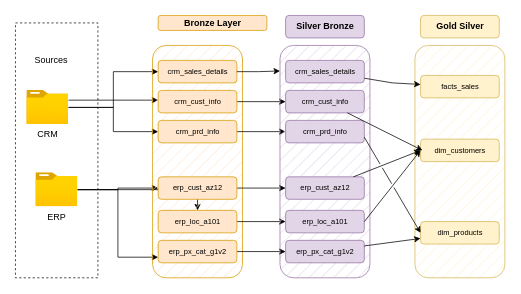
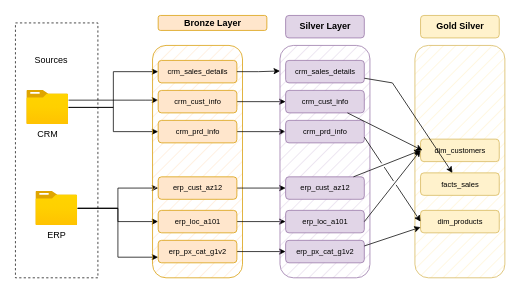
  <mxCell id="0" />
  <mxCell id="1" parent="0" />
  <mxCell id="2" value="" style="rounded=0;whiteSpace=wrap;html=1;fillColor=none;dashed=1;strokeColor=#111111;" parent="1" vertex="1"><mxGeometry x="20.1" y="30" width="110" height="340" as="geometry" /></mxCell>
  <mxCell id="3" value="Sources" style="rounded=0;whiteSpace=wrap;html=1;strokeColor=none;" parent="1" vertex="1"><mxGeometry x="33" y="65" width="70" height="30" as="geometry" /></mxCell>
  <mxCell id="4" value="" style="edgeStyle=orthogonalEdgeStyle;rounded=0;orthogonalLoop=1;jettySize=auto;html=1;" parent="1" source="7" target="24" edge="1"><mxGeometry relative="1" as="geometry"><Array as="points"><mxPoint x="193" y="133" /><mxPoint x="193" y="133" /></Array></mxGeometry></mxCell>
  <mxCell id="5" style="edgeStyle=orthogonalEdgeStyle;rounded=0;orthogonalLoop=1;jettySize=auto;html=1;entryX=0;entryY=0.5;entryDx=0;entryDy=0;" parent="1" source="7" target="16" edge="1"><mxGeometry relative="1" as="geometry" /></mxCell>
  <mxCell id="6" style="edgeStyle=orthogonalEdgeStyle;rounded=0;orthogonalLoop=1;jettySize=auto;html=1;entryX=0;entryY=0.5;entryDx=0;entryDy=0;" parent="1" source="7" target="14" edge="1"><mxGeometry relative="1" as="geometry" /></mxCell>
  <mxCell id="7" value="CRM" style="image;aspect=fixed;html=1;points=[];align=center;fontSize=12;image=img/lib/azure2/general/Folder_Blank.svg;" parent="1" vertex="1"><mxGeometry x="35.1" y="120" width="55.8" height="45.28" as="geometry" /></mxCell>
  <mxCell id="8" value="" style="edgeStyle=orthogonalEdgeStyle;rounded=0;orthogonalLoop=1;jettySize=auto;html=1;" parent="1" source="11" target="20" edge="1"><mxGeometry relative="1" as="geometry" /></mxCell>
  <mxCell id="9" style="edgeStyle=orthogonalEdgeStyle;rounded=0;orthogonalLoop=1;jettySize=auto;html=1;entryX=0;entryY=0.5;entryDx=0;entryDy=0;" parent="1" source="11" target="18" edge="1"><mxGeometry relative="1" as="geometry" /></mxCell>
  <mxCell id="10" style="edgeStyle=orthogonalEdgeStyle;rounded=0;orthogonalLoop=1;jettySize=auto;html=1;entryX=0;entryY=0.75;entryDx=0;entryDy=0;" parent="1" source="11" target="22" edge="1"><mxGeometry relative="1" as="geometry" /></mxCell>
- <mxCell id="11" value="ERP" style="image;aspect=fixed;html=1;points=[];align=center;fontSize=12;image=img/lib/azure2/general/Folder_Blank.svg;" parent="1" vertex="1"><mxGeometry x="47.2" y="229.72" width="55.8" height="45.28" as="geometry" /></mxCell>
+ <mxCell id="11" value="ERP" style="image;aspect=fixed;html=1;points=[];align=center;fontSize=12;image=img/lib/azure2/general/Folder_Blank.svg;" parent="1" vertex="1"><mxGeometry x="47.2" y="254.72" width="55.8" height="45.28" as="geometry" /></mxCell>
  <mxCell id="12" value="" style="rounded=1;whiteSpace=wrap;html=1;fillColor=#ffe6cc;strokeColor=#d79b00;fillStyle=hatch;" parent="1" vertex="1"><mxGeometry x="203" y="60" width="120" height="310" as="geometry" /></mxCell>
  <mxCell id="13" value="Bronze Layer" style="rounded=1;whiteSpace=wrap;html=1;fillColor=#ffe6cc;strokeColor=#d79b00;fontStyle=1" parent="1" vertex="1"><mxGeometry x="210.5" y="20" width="145" height="20" as="geometry" /></mxCell>
  <mxCell id="14" value="&lt;span style=&quot;font-weight: normal;&quot;&gt;&lt;font style=&quot;font-size: 10px;&quot;&gt;crm_sales_details&lt;/font&gt;&lt;/span&gt;" style="rounded=1;whiteSpace=wrap;html=1;fillColor=#ffe6cc;strokeColor=#d79b00;fontStyle=1" parent="1" vertex="1"><mxGeometry x="210.5" y="80" width="105" height="30" as="geometry" /></mxCell>
  <mxCell id="15" style="edgeStyle=orthogonalEdgeStyle;rounded=0;orthogonalLoop=1;jettySize=auto;html=1;exitX=1;exitY=0.5;exitDx=0;exitDy=0;entryX=0;entryY=0.5;entryDx=0;entryDy=0;" parent="1" source="16" target="28" edge="1"><mxGeometry relative="1" as="geometry" /></mxCell>
  <mxCell id="16" value="&lt;span style=&quot;font-weight: normal;&quot;&gt;&lt;font style=&quot;font-size: 10px;&quot;&gt;crm_prd_info&lt;/font&gt;&lt;/span&gt;" style="rounded=1;whiteSpace=wrap;html=1;fillColor=#ffe6cc;strokeColor=#d79b00;fontStyle=1" parent="1" vertex="1"><mxGeometry x="210.5" y="160" width="105" height="30" as="geometry" /></mxCell>
  <mxCell id="17" style="edgeStyle=orthogonalEdgeStyle;rounded=0;orthogonalLoop=1;jettySize=auto;html=1;" parent="1" source="18" target="29" edge="1"><mxGeometry relative="1" as="geometry" /></mxCell>
  <mxCell id="18" value="&lt;span style=&quot;font-weight: normal;&quot;&gt;&lt;font style=&quot;font-size: 10px;&quot;&gt;erp_cust_az12&lt;/font&gt;&lt;/span&gt;" style="rounded=1;whiteSpace=wrap;html=1;fillColor=#ffe6cc;strokeColor=#d79b00;fontStyle=1" parent="1" vertex="1"><mxGeometry x="210.5" y="235.28" width="105" height="30" as="geometry" /></mxCell>
  <mxCell id="19" style="edgeStyle=orthogonalEdgeStyle;rounded=0;orthogonalLoop=1;jettySize=auto;html=1;" parent="1" source="20" target="30" edge="1"><mxGeometry relative="1" as="geometry" /></mxCell>
  <mxCell id="20" value="&lt;span style=&quot;font-weight: normal;&quot;&gt;&lt;font style=&quot;font-size: 10px;&quot;&gt;erp_loc_a101&lt;/font&gt;&lt;/span&gt;" style="rounded=1;whiteSpace=wrap;html=1;fillColor=#ffe6cc;strokeColor=#d79b00;fontStyle=1" parent="1" vertex="1"><mxGeometry x="210.5" y="280" width="105" height="30" as="geometry" /></mxCell>
  <mxCell id="21" style="edgeStyle=orthogonalEdgeStyle;rounded=0;orthogonalLoop=1;jettySize=auto;html=1;entryX=0;entryY=0.5;entryDx=0;entryDy=0;" parent="1" source="22" target="31" edge="1"><mxGeometry relative="1" as="geometry" /></mxCell>
  <mxCell id="22" value="&lt;span style=&quot;font-weight: normal;&quot;&gt;&lt;font style=&quot;font-size: 10px;&quot;&gt;erp_px_cat_g1v2&lt;/font&gt;&lt;/span&gt;" style="rounded=1;whiteSpace=wrap;html=1;fillColor=#ffe6cc;strokeColor=#d79b00;fontStyle=1" parent="1" vertex="1"><mxGeometry x="210.5" y="320" width="105" height="30" as="geometry" /></mxCell>
  <mxCell id="23" style="edgeStyle=orthogonalEdgeStyle;rounded=0;orthogonalLoop=1;jettySize=auto;html=1;entryX=0;entryY=0.5;entryDx=0;entryDy=0;" parent="1" source="24" target="32" edge="1"><mxGeometry relative="1" as="geometry" /></mxCell>
  <mxCell id="24" value="&lt;span style=&quot;font-weight: normal;&quot;&gt;&lt;font style=&quot;font-size: 10px;&quot;&gt;crm_cust_info&lt;/font&gt;&lt;/span&gt;" style="rounded=1;whiteSpace=wrap;html=1;fillColor=#ffe6cc;strokeColor=#d79b00;fontStyle=1" parent="1" vertex="1"><mxGeometry x="210.5" y="120" width="105" height="30" as="geometry" /></mxCell>
  <mxCell id="25" value="" style="rounded=1;whiteSpace=wrap;html=1;fillColor=#e1d5e7;strokeColor=#9673a6;fillStyle=hatch;" parent="1" vertex="1"><mxGeometry x="373" y="60" width="120" height="310" as="geometry" /></mxCell>
- <mxCell id="26" value="Silver Bronze" style="rounded=1;whiteSpace=wrap;html=1;fillColor=#e1d5e7;strokeColor=#9673a6;fontStyle=1" parent="1" vertex="1"><mxGeometry x="380.5" y="20" width="105" height="30" as="geometry" /></mxCell>
+ <mxCell id="26" value="Silver Layer" style="rounded=1;whiteSpace=wrap;html=1;fillColor=#e1d5e7;strokeColor=#9673a6;fontStyle=1" parent="1" vertex="1"><mxGeometry x="380.5" y="20" width="105" height="30" as="geometry" /></mxCell>
  <mxCell id="27" value="&lt;span style=&quot;font-weight: normal;&quot;&gt;&lt;font style=&quot;font-size: 10px;&quot;&gt;crm_sales_details&lt;/font&gt;&lt;/span&gt;" style="rounded=1;whiteSpace=wrap;html=1;fillColor=#e1d5e7;strokeColor=#9673a6;fontStyle=1" parent="1" vertex="1"><mxGeometry x="380.5" y="80" width="105" height="30" as="geometry" /></mxCell>
  <mxCell id="28" value="&lt;span style=&quot;font-weight: normal;&quot;&gt;&lt;font style=&quot;font-size: 10px;&quot;&gt;crm_prd_info&lt;/font&gt;&lt;/span&gt;" style="rounded=1;whiteSpace=wrap;html=1;fillColor=#e1d5e7;strokeColor=#9673a6;fontStyle=1" parent="1" vertex="1"><mxGeometry x="380.5" y="160" width="105" height="30" as="geometry" /></mxCell>
  <mxCell id="29" value="&lt;span style=&quot;font-size: 10px; font-weight: 400;&quot;&gt;erp_cust_az12&lt;/span&gt;" style="rounded=1;whiteSpace=wrap;html=1;fillColor=#e1d5e7;strokeColor=#9673a6;fontStyle=1" parent="1" vertex="1"><mxGeometry x="380.5" y="235.28" width="105" height="30" as="geometry" /></mxCell>
  <mxCell id="30" value="&lt;span style=&quot;font-size: 10px; font-weight: 400;&quot;&gt;erp_loc_a101&lt;/span&gt;" style="rounded=1;whiteSpace=wrap;html=1;fillColor=#e1d5e7;strokeColor=#9673a6;fontStyle=1" parent="1" vertex="1"><mxGeometry x="380.5" y="280" width="105" height="30" as="geometry" /></mxCell>
  <mxCell id="31" value="&lt;span style=&quot;font-size: 10px; font-weight: 400;&quot;&gt;erp_px_cat_g1v2&lt;/span&gt;" style="rounded=1;whiteSpace=wrap;html=1;fillColor=#e1d5e7;strokeColor=#9673a6;fontStyle=1" parent="1" vertex="1"><mxGeometry x="380.5" y="320" width="105" height="30" as="geometry" /></mxCell>
  <mxCell id="32" value="&lt;span style=&quot;font-weight: normal;&quot;&gt;&lt;font style=&quot;font-size: 10px;&quot;&gt;crm_cust_info&lt;/font&gt;&lt;/span&gt;" style="rounded=1;whiteSpace=wrap;html=1;fillColor=#e1d5e7;strokeColor=#9673a6;fontStyle=1" parent="1" vertex="1"><mxGeometry x="380.5" y="120" width="105" height="30" as="geometry" /></mxCell>
  <mxCell id="33" style="edgeStyle=orthogonalEdgeStyle;rounded=0;orthogonalLoop=1;jettySize=auto;html=1;entryX=0;entryY=0.11;entryDx=0;entryDy=0;entryPerimeter=0;" parent="1" source="14" target="25" edge="1"><mxGeometry relative="1" as="geometry" /></mxCell>
  <mxCell id="34" value="" style="rounded=1;whiteSpace=wrap;html=1;fillColor=#fff2cc;strokeColor=#d6b656;fillStyle=hatch;" vertex="1" parent="1"><mxGeometry x="553" y="60" width="120" height="310" as="geometry" /></mxCell>
  <mxCell id="35" value="Gold Silver" style="rounded=1;whiteSpace=wrap;html=1;fillColor=#fff2cc;strokeColor=#d6b656;fontStyle=1" vertex="1" parent="1"><mxGeometry x="560.5" y="20" width="105" height="30" as="geometry" /></mxCell>
- <mxCell id="36" value="&lt;span style=&quot;font-weight: normal;&quot;&gt;&lt;font style=&quot;font-size: 10px;&quot;&gt;facts_sales&lt;/font&gt;&lt;/span&gt;" style="rounded=1;whiteSpace=wrap;html=1;fillColor=#fff2cc;strokeColor=#d6b656;fontStyle=1" vertex="1" parent="1"><mxGeometry x="560.5" y="100" width="105" height="30" as="geometry" /></mxCell>
- <mxCell id="37" value="&lt;span style=&quot;font-weight: normal;&quot;&gt;&lt;font style=&quot;font-size: 10px;&quot;&gt;dim_products&lt;/font&gt;&lt;/span&gt;" style="rounded=1;whiteSpace=wrap;html=1;fillColor=#fff2cc;strokeColor=#d6b656;fontStyle=1" vertex="1" parent="1"><mxGeometry x="560.5" y="295" width="105" height="30" as="geometry" /></mxCell>
+ <mxCell id="36" value="&lt;span style=&quot;font-weight: normal;&quot;&gt;&lt;font style=&quot;font-size: 10px;&quot;&gt;facts_sales&lt;/font&gt;&lt;/span&gt;" style="rounded=1;whiteSpace=wrap;html=1;fillColor=#fff2cc;strokeColor=#d6b656;fontStyle=1" vertex="1" parent="1"><mxGeometry x="560.5" y="230" width="105" height="30" as="geometry" /></mxCell>
+ <mxCell id="37" value="&lt;span style=&quot;font-weight: normal;&quot;&gt;&lt;font style=&quot;font-size: 10px;&quot;&gt;dim_products&lt;/font&gt;&lt;/span&gt;" style="rounded=1;whiteSpace=wrap;html=1;fillColor=#fff2cc;strokeColor=#d6b656;fontStyle=1" vertex="1" parent="1"><mxGeometry x="560.5" y="280" width="105" height="30" as="geometry" /></mxCell>
  <mxCell id="38" value="&lt;span style=&quot;font-weight: normal;&quot;&gt;&lt;font style=&quot;font-size: 10px;&quot;&gt;dim_customers&lt;/font&gt;&lt;/span&gt;" style="rounded=1;whiteSpace=wrap;html=1;fillColor=#fff2cc;strokeColor=#d6b656;fontStyle=1" vertex="1" parent="1"><mxGeometry x="560.5" y="185" width="105" height="30" as="geometry" /></mxCell>
  <mxCell id="39" value="" style="endArrow=classic;html=1;rounded=0;" edge="1" parent="1" source="27" target="36"><mxGeometry width="50" height="50" relative="1" as="geometry"><mxPoint x="533" y="200" as="sourcePoint" /><mxPoint x="583" y="150" as="targetPoint" /><Array as="points"><mxPoint x="523" y="110" /></Array></mxGeometry></mxCell>
  <mxCell id="40" value="" style="endArrow=classic;html=1;rounded=0;jumpStyle=gap;" edge="1" parent="1" source="32"><mxGeometry width="50" height="50" relative="1" as="geometry"><mxPoint x="533" y="200" as="sourcePoint" /><mxPoint x="563" y="200" as="targetPoint" /></mxGeometry></mxCell>
  <mxCell id="41" value="" style="endArrow=classic;html=1;rounded=0;entryX=0;entryY=0.5;entryDx=0;entryDy=0;jumpStyle=gap;" edge="1" parent="1" source="29" target="38"><mxGeometry width="50" height="50" relative="1" as="geometry"><mxPoint x="583" y="200" as="sourcePoint" /><mxPoint x="633" y="150" as="targetPoint" /></mxGeometry></mxCell>
  <mxCell id="42" value="" style="endArrow=classic;html=1;rounded=0;exitX=1;exitY=0.5;exitDx=0;exitDy=0;entryX=0;entryY=0.5;entryDx=0;entryDy=0;jumpStyle=gap;" edge="1" parent="1" source="30" target="38"><mxGeometry width="50" height="50" relative="1" as="geometry"><mxPoint x="583" y="200" as="sourcePoint" /><mxPoint x="633" y="150" as="targetPoint" /></mxGeometry></mxCell>
  <mxCell id="43" value="" style="endArrow=classic;html=1;rounded=0;exitX=1;exitY=0.75;exitDx=0;exitDy=0;entryX=0;entryY=0.5;entryDx=0;entryDy=0;jumpStyle=gap;" edge="1" parent="1" source="28" target="37"><mxGeometry width="50" height="50" relative="1" as="geometry"><mxPoint x="583" y="200" as="sourcePoint" /><mxPoint x="633" y="150" as="targetPoint" /></mxGeometry></mxCell>
  <mxCell id="44" value="" style="endArrow=classic;html=1;rounded=0;exitX=1;exitY=0.25;exitDx=0;exitDy=0;entryX=0;entryY=0.75;entryDx=0;entryDy=0;jumpStyle=gap;" edge="1" parent="1" source="31" target="37"><mxGeometry width="50" height="50" relative="1" as="geometry"><mxPoint x="583" y="200" as="sourcePoint" /><mxPoint x="633" y="150" as="targetPoint" /></mxGeometry></mxCell>
